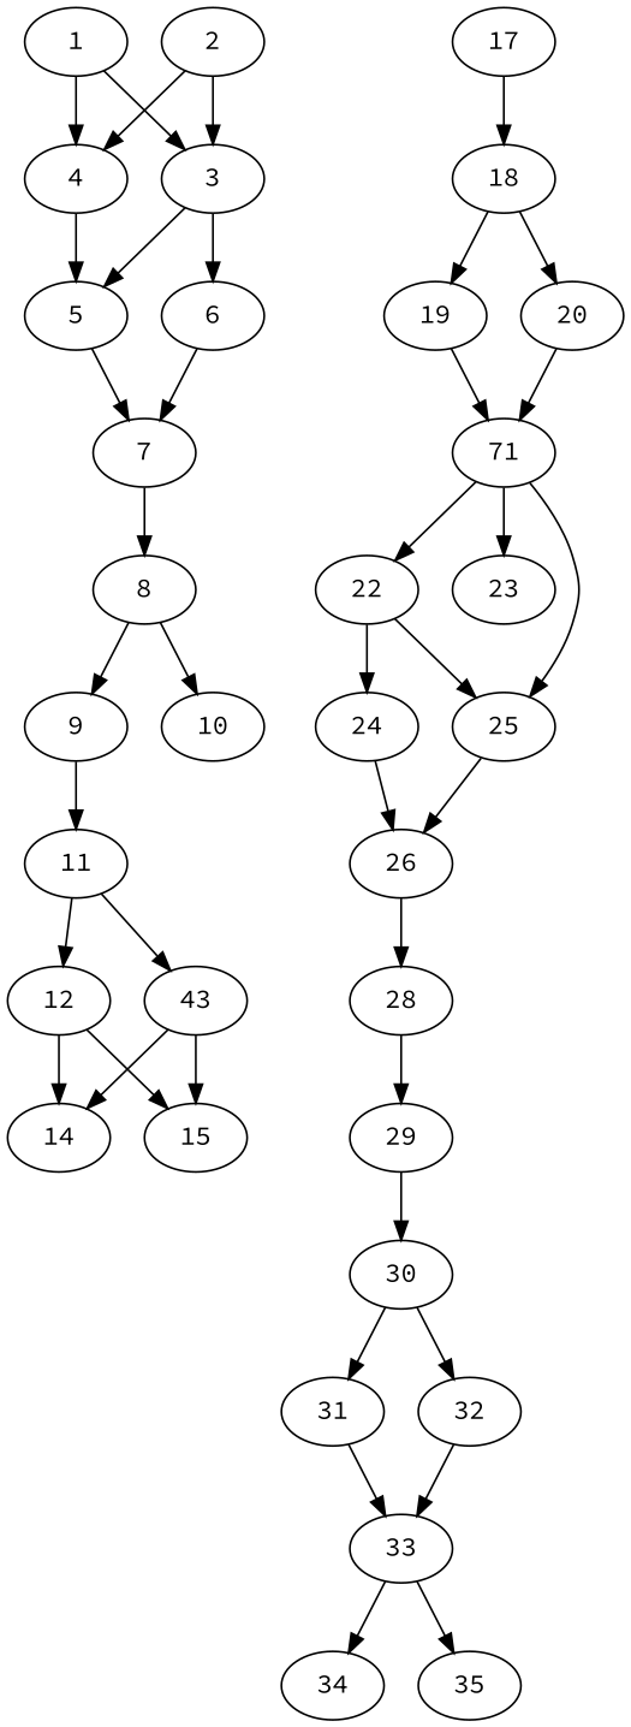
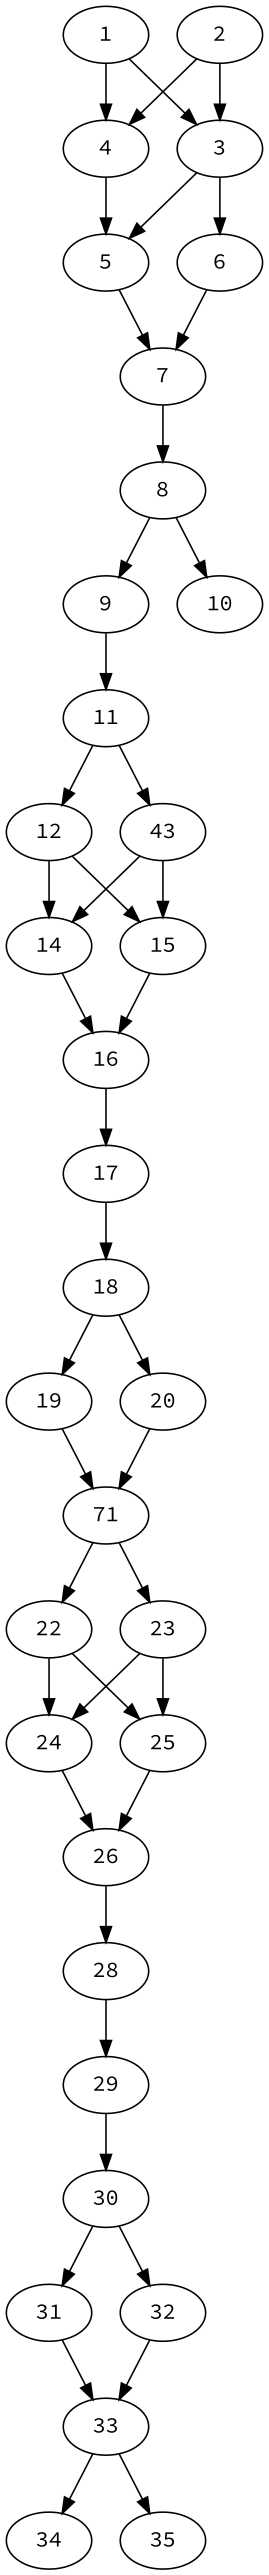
  digraph {
    fontname="Source Code Pro"
    node [alpha=0.17 fontname="Source Code Pro"]
    edge [fontname="Source Code Pro"]
    1 [alpha=0.02 expect_size=13671424]
    3 [alpha=0.07 expect_size=14406656]
    4 [alpha=0.10 expect_size=11777024]
    5 [expect_size=14935040]
    6 [alpha=0.00 expect_size=13585408]
    7 [alpha=0.10 expect_size=24734720]
    2 [alpha=0.13 expect_size=19110912]
    8 [alpha=0.07 expect_size=43078656]
    9 [alpha=0.15 expect_size=30645248]
    10 [alpha=0.19 expect_size=33030144]
    11 [alpha=0.18 expect_size=29105152]
    12 [alpha=0.07 expect_size=34751488]
    n13 [alpha=0.06 expect_size=17738752 label=43]
    14 [alpha=0.02 expect_size=33436672]
    15 [alpha=0.09 expect_size=10468352]
+   16 [alpha=0.11 expect_size=50840576]
    17 [alpha=0.01 expect_size=51185664]
    18 [alpha=0.11 expect_size=28012544]
    19 [alpha=0.09 expect_size=43657216]
    20 [alpha=0.01 expect_size=32002048]
    n21 [expect_size=30291968 label=71]
    22 [alpha=0.19 expect_size=25593856]
    23 [alpha=0.04 expect_size=42071040]
    24 [alpha=0.13 expect_size=8872960]
    25 [alpha=0.05 expect_size=13364224]
    26 [alpha=0.01 expect_size=35528704]
    28 [alpha=0.06 expect_size=15609856]
    29 [expect_size=41500672]
    30 [alpha=0.20 expect_size=15832064]
    31 [alpha=0.13 expect_size=19070976]
    32 [alpha=0.18 expect_size=12460032]
    33 [alpha=0.09 expect_size=9868288]
    34 [alpha=0.12 expect_size=20459520]
    35 [expect_size=50767872]
    1 -> 3
    1 -> 4
    3 -> 5
    3 -> 6
    4 -> 5
    5 -> 7
    6 -> 7
    7 -> 8
    2 -> 3
    2 -> 4
    8 -> 9
    8 -> 10
    9 -> 11
    11 -> 12
    11 -> n13
    12 -> 14
    12 -> 15
    n13 -> 14
    n13 -> 15
+   14 -> 16
+   15 -> 16
+   16 -> 17
    17 -> 18
    18 -> 19
    18 -> 20
    19 -> n21
    20 -> n21
    n21 -> 22
    n21 -> 23
    22 -> 24
    22 -> 25
-   n21 -> 25
+   23 -> 24
+   23 -> 25
    24 -> 26
    25 -> 26
    26 -> 28
    28 -> 29
    29 -> 30
    30 -> 31
    30 -> 32
    31 -> 33
    32 -> 33
    33 -> 34
    33 -> 35
  }
